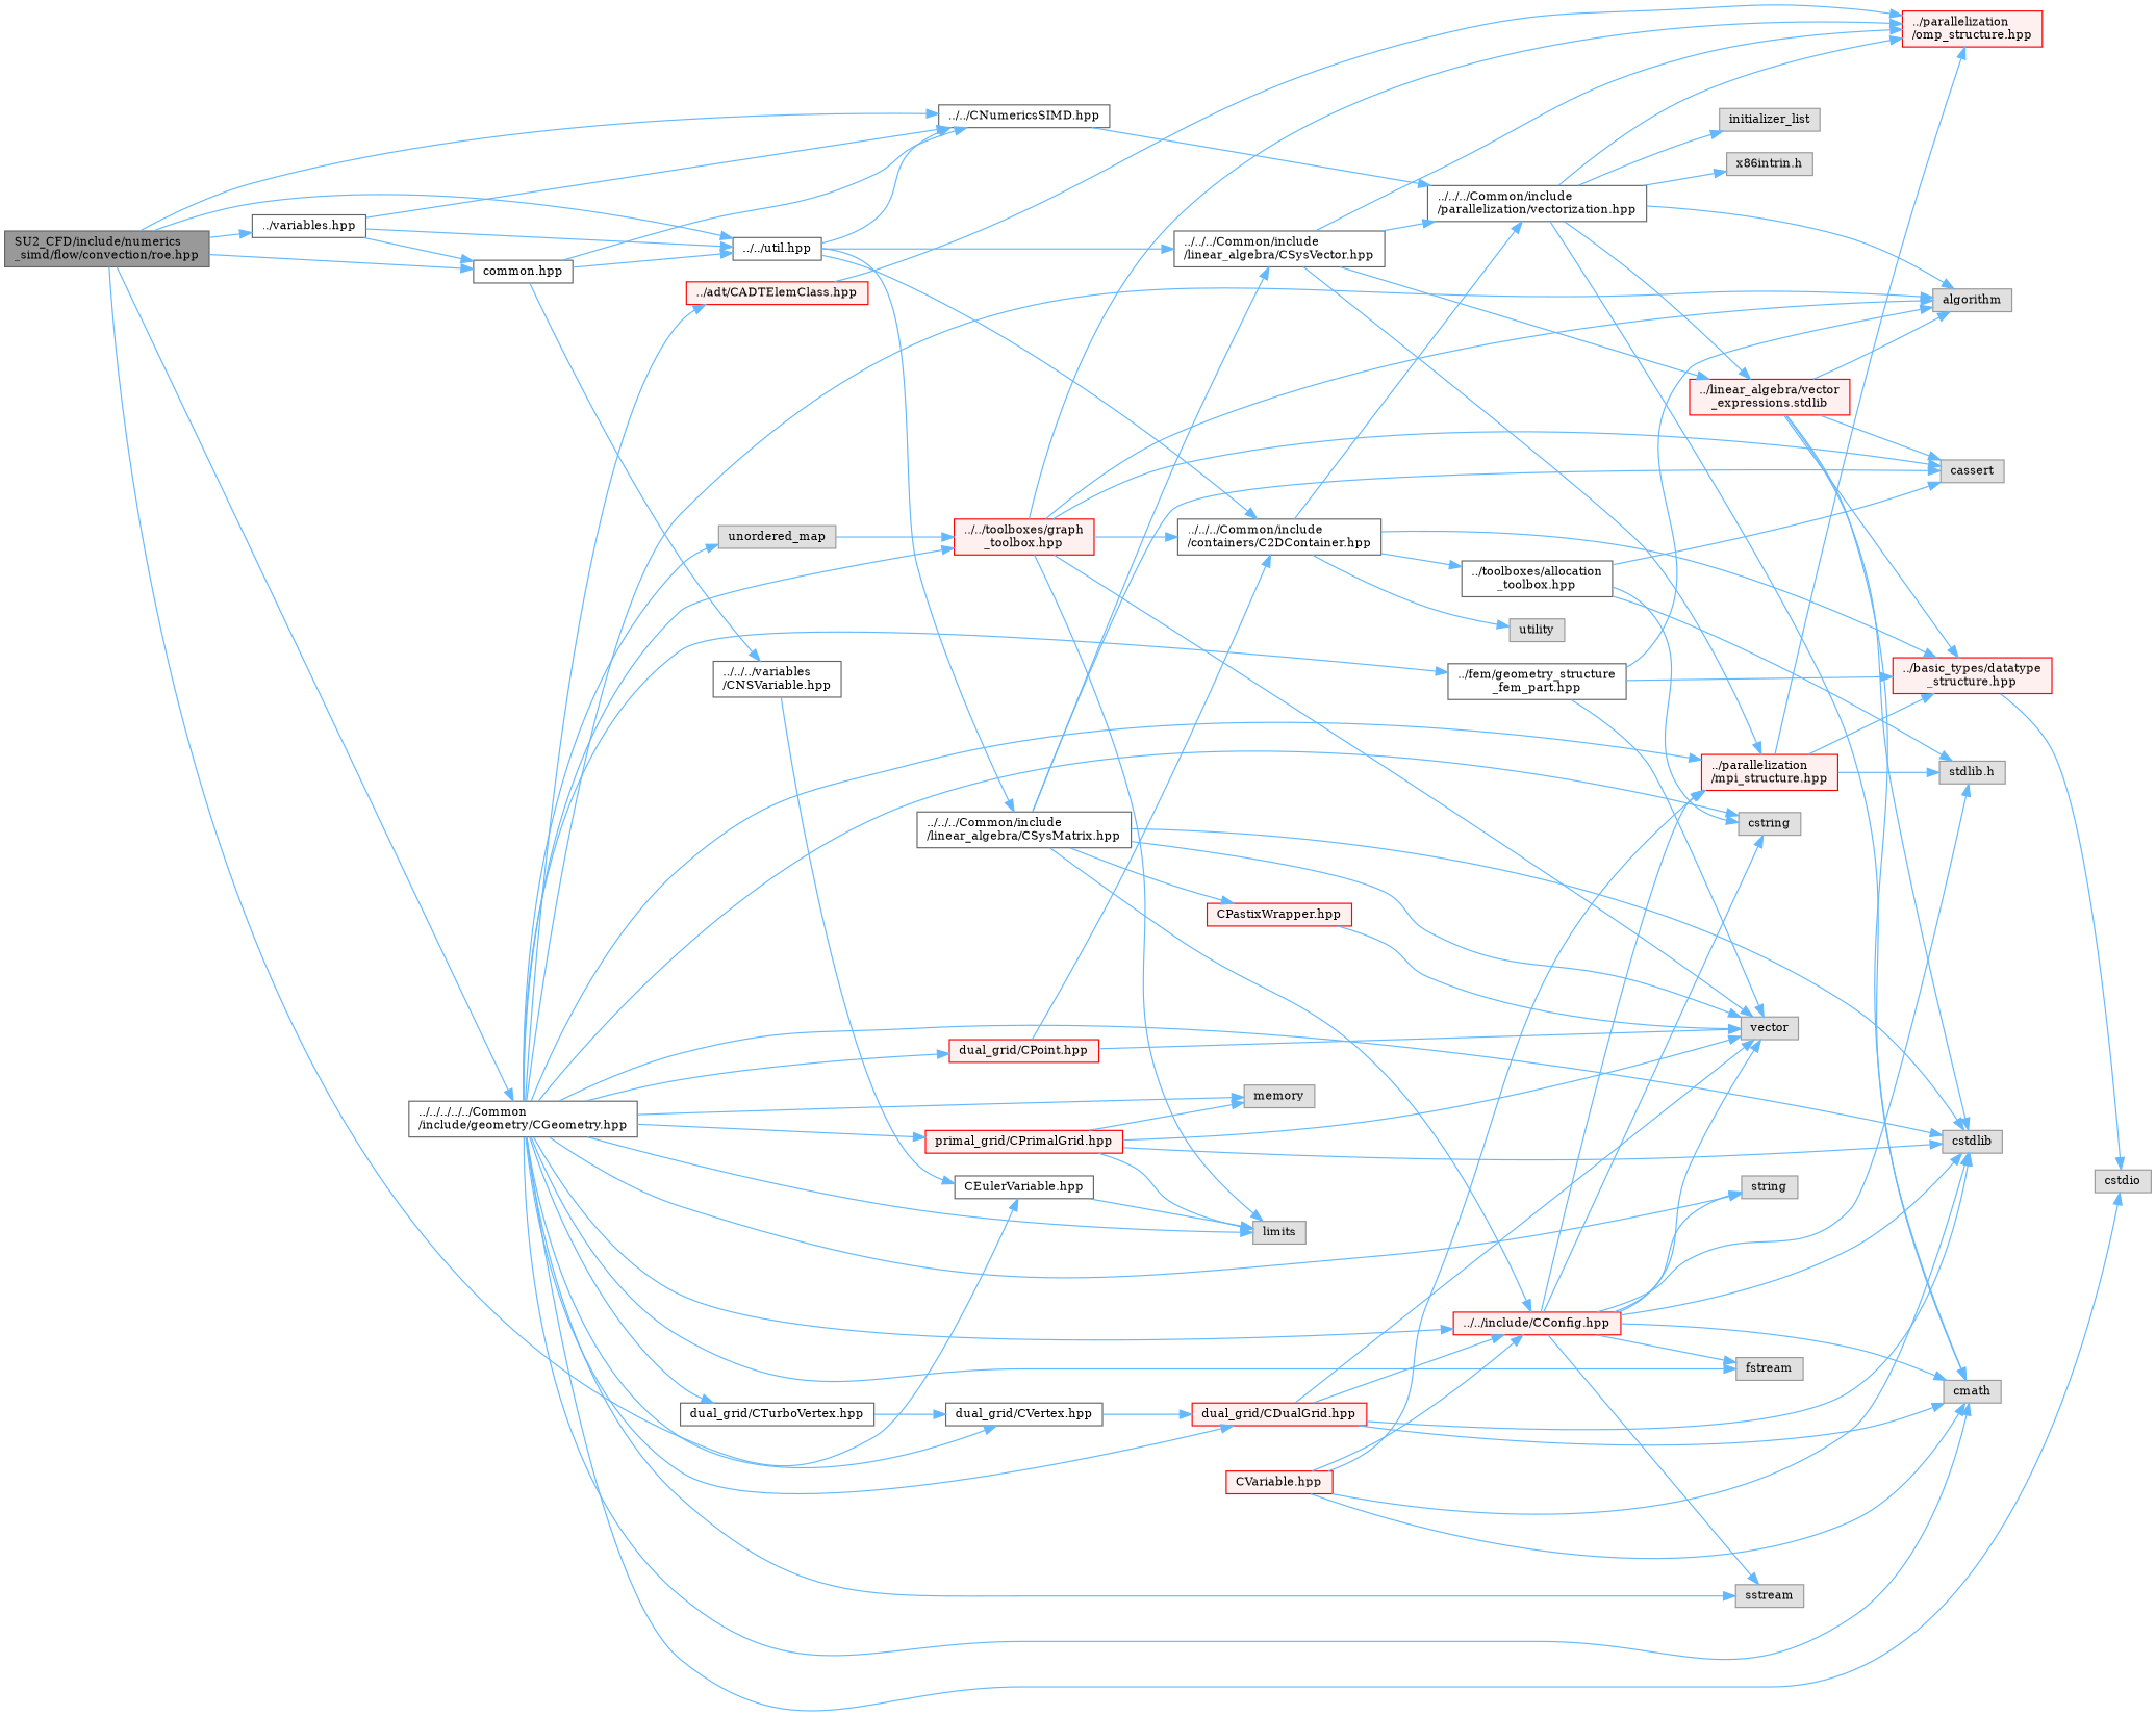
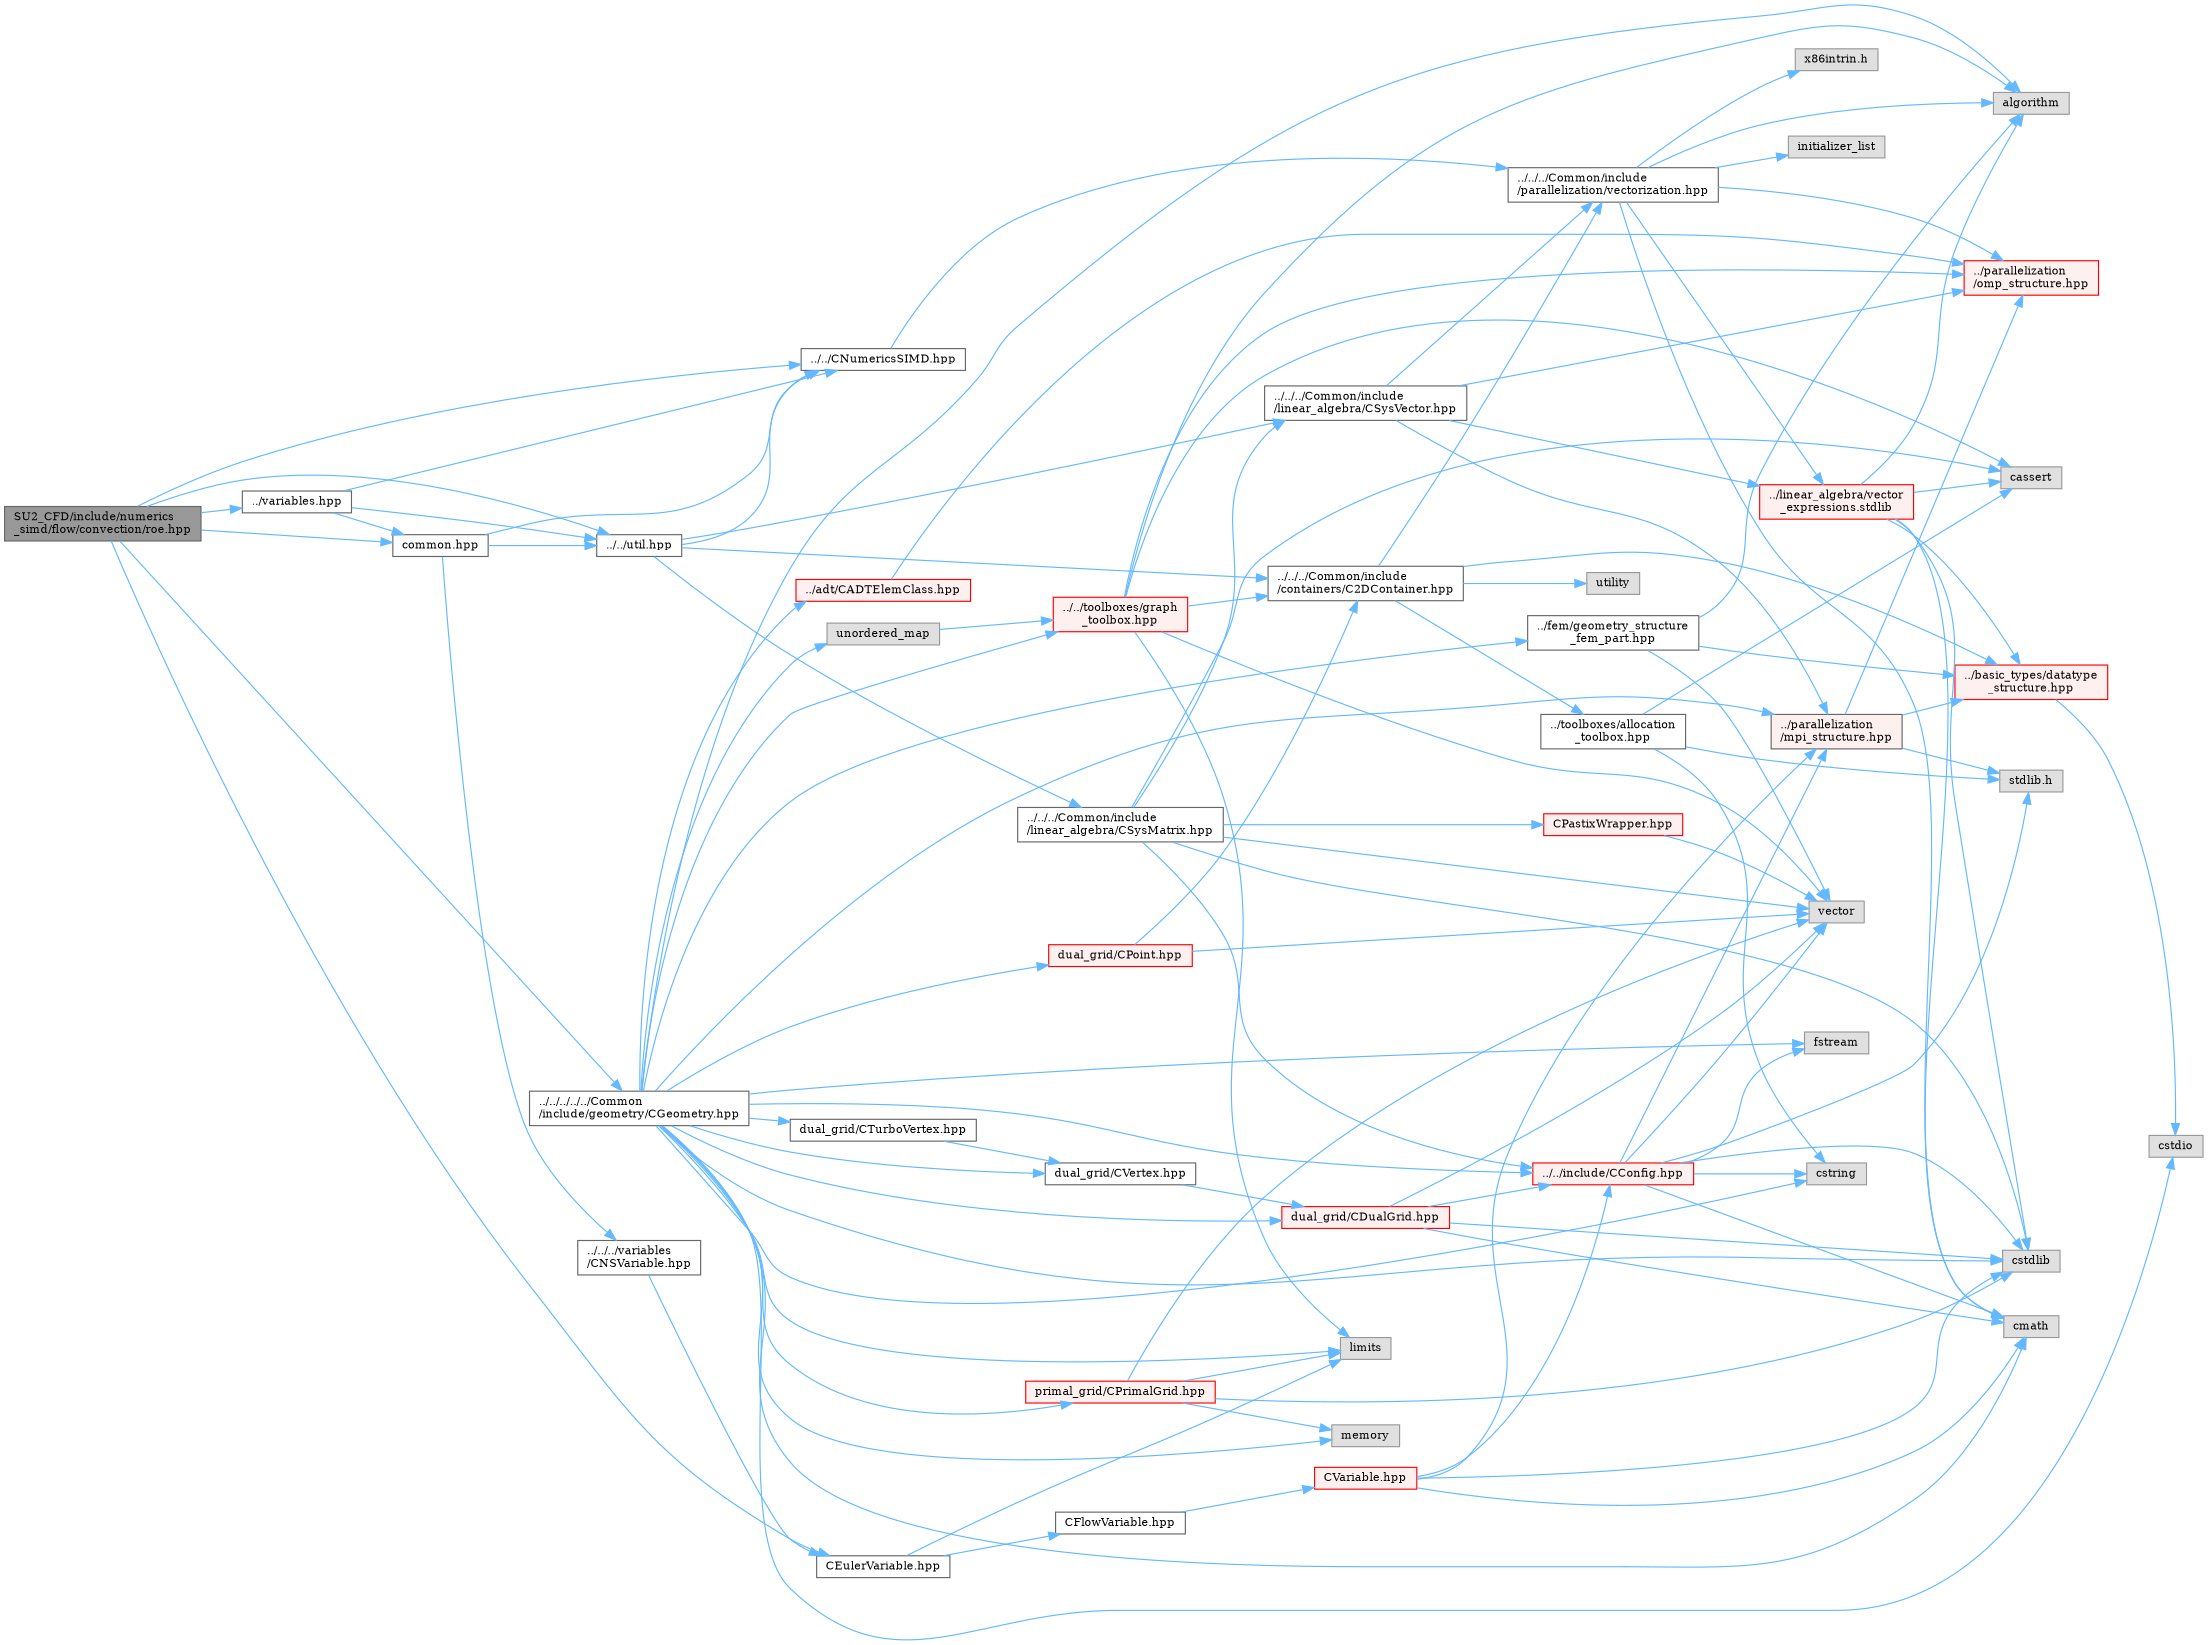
  digraph {
    fontname="DejaVu Serif"
    rankdir=LR
    node [color=grey60 fillcolor="#E0E0E0" fontname="DejaVu Serif" fontsize=10 shape=box style=filled]
    edge [color=steelblue1 fontname="DejaVu Serif" fontsize=10 labelfontname=Helvetica labelfontsize=10 style=solid]
    n1 [color=gray40 fillcolor=grey60 fontcolor=black height=0.2 label="SU2_CFD/include/numerics\l_simd/flow/convection/roe.hpp" width=0.4]
    n2 [color=grey40 fillcolor=white height=0.2 label="../../CNumericsSIMD.hpp" width=0.4]
    n3 [color=grey40 fillcolor=white height=0.2 label="../../util.hpp" width=0.4]
    n4 [color=grey40 fillcolor=white height=0.2 label="../variables.hpp" width=0.4]
    n5 [color=grey40 fillcolor=white height=0.2 label="common.hpp" width=0.4]
    n6 [color=grey40 fillcolor=white height=0.2 label="CEulerVariable.hpp" width=0.4]
    n7 [color=grey40 fillcolor=white height=0.2 label="../../../../../Common\l/include/geometry/CGeometry.hpp" width=0.4]
    n8 [color=grey40 fillcolor=white height=0.2 label="../../../Common/include\l/parallelization/vectorization.hpp" width=0.4]
    n9 [color=grey40 fillcolor=white height=0.2 label="../../../Common/include\l/containers/C2DContainer.hpp" width=0.4]
    n10 [color=grey40 fillcolor=white height=0.2 label="../../../Common/include\l/linear_algebra/CSysVector.hpp" width=0.4]
    n11 [color=grey40 fillcolor=white height=0.2 label="../../../Common/include\l/linear_algebra/CSysMatrix.hpp" width=0.4]
    n12 [color=grey40 fillcolor=white height=0.2 label="../../../variables\l/CNSVariable.hpp" width=0.4]
    n13 [height=0.2 label=limits width=0.4]
+   n14 [color=grey40 fillcolor=white height=0.2 label="CFlowVariable.hpp" width=0.4]
    n15 [height=0.2 label=algorithm width=0.4]
    n16 [height=0.2 label=cmath width=0.4]
    n17 [height=0.2 label=cstdlib width=0.4]
    n18 [height=0.2 label=cstdio width=0.4]
    n19 [height=0.2 label=cstring width=0.4]
-   n20 [color=red fillcolor="#FFF0F0" height=0.2 label="../parallelization\l/mpi_structure.hpp" width=0.4]
+   n20 [color=grey40 fillcolor="#FFF0F0" height=0.2 label="../parallelization\l/mpi_structure.hpp" width=0.4]
    n21 [color=red fillcolor="#FFF0F0" height=0.2 label="../../include/CConfig.hpp" width=0.4]
    n22 [height=0.2 label=fstream width=0.4]
-   n23 [height=0.2 label=sstream width=0.4]
-   n24 [height=0.2 label=string width=0.4]
    n25 [height=0.2 label=memory width=0.4]
    n26 [height=0.2 label=unordered_map width=0.4]
    n27 [color=red fillcolor="#FFF0F0" height=0.2 label="primal_grid/CPrimalGrid.hpp" width=0.4]
    n28 [color=red fillcolor="#FFF0F0" height=0.2 label="dual_grid/CDualGrid.hpp" width=0.4]
    n29 [color=red fillcolor="#FFF0F0" height=0.2 label="dual_grid/CPoint.hpp" width=0.4]
    n30 [color=red fillcolor="#FFF0F0" height=0.2 label="../../toolboxes/graph\l_toolbox.hpp" width=0.4]
    n31 [color=grey40 fillcolor=white height=0.2 label="dual_grid/CVertex.hpp" width=0.4]
    n32 [color=grey40 fillcolor=white height=0.2 label="dual_grid/CTurboVertex.hpp" width=0.4]
    n33 [color=grey40 fillcolor=white height=0.2 label="../fem/geometry_structure\l_fem_part.hpp" width=0.4]
    n34 [color=red fillcolor="#FFF0F0" height=0.2 label="../adt/CADTElemClass.hpp" width=0.4]
    n35 [color=red fillcolor="#FFF0F0" height=0.2 label="../linear_algebra/vector\l_expressions.stdlib" width=0.4]
    n36 [color=red fillcolor="#FFF0F0" height=0.2 label="../parallelization\l/omp_structure.hpp" width=0.4]
    n37 [height=0.2 label=initializer_list width=0.4]
    n38 [height=0.2 label="x86intrin.h" width=0.4]
    n39 [color=red fillcolor="#FFF0F0" height=0.2 label="../basic_types/datatype\l_structure.hpp" width=0.4]
    n40 [height=0.2 label=cassert width=0.4]
    n41 [color=grey40 fillcolor=white height=0.2 label="../toolboxes/allocation\l_toolbox.hpp" width=0.4]
    n42 [height=0.2 label=utility width=0.4]
    n43 [height=0.2 label=vector width=0.4]
    n44 [color=red fillcolor="#FFF0F0" height=0.2 label="CPastixWrapper.hpp" width=0.4]
    n45 [height=0.2 label="stdlib.h" width=0.4]
    n46 [color=red fillcolor="#FFF0F0" height=0.2 label="CVariable.hpp" width=0.4]
    n1 -> n2
    n1 -> n3
    n1 -> n4
    n1 -> n5
    n1 -> n6
    n1 -> n7
    n2 -> n8
    n3 -> n2
    n3 -> n9
    n3 -> n10
    n3 -> n11
    n4 -> n2
    n4 -> n3
    n4 -> n5
    n5 -> n2
    n5 -> n3
    n5 -> n12
    n6 -> n13
+   n6 -> n14
    n7 -> n13
    n7 -> n15
    n7 -> n16
    n7 -> n17
    n7 -> n18
    n7 -> n19
    n7 -> n20
    n7 -> n21
    n7 -> n22
-   n7 -> n23
-   n7 -> n24
    n7 -> n25
    n7 -> n26
    n7 -> n27
    n7 -> n28
    n7 -> n29
    n7 -> n30
    n7 -> n31
    n7 -> n32
    n7 -> n33
    n7 -> n34
    n8 -> n15
    n8 -> n16
    n8 -> n35
    n8 -> n36
    n8 -> n37
    n8 -> n38
    n9 -> n8
    n9 -> n39
    n9 -> n41
    n9 -> n42
    n10 -> n8
    n10 -> n20
    n10 -> n35
    n10 -> n36
    n11 -> n10
    n11 -> n17
    n11 -> n21
    n11 -> n40
    n11 -> n43
    n11 -> n44
    n12 -> n6
+   n14 -> n46
    n20 -> n36
    n20 -> n39
    n20 -> n45
    n21 -> n16
    n21 -> n17
    n21 -> n19
    n21 -> n20
    n21 -> n22
-   n21 -> n23
-   n21 -> n24
    n21 -> n43
    n21 -> n45
    n26 -> n30
    n27 -> n13
    n27 -> n17
    n27 -> n25
    n27 -> n43
    n28 -> n16
    n28 -> n17
    n28 -> n21
    n28 -> n43
    n29 -> n9
    n29 -> n43
    n30 -> n9
    n30 -> n13
    n30 -> n15
    n30 -> n36
    n30 -> n40
    n30 -> n43
    n31 -> n28
    n32 -> n31
    n33 -> n15
    n33 -> n39
    n33 -> n43
    n34 -> n36
    n35 -> n15
    n35 -> n16
    n35 -> n17
    n35 -> n39
    n35 -> n40
    n39 -> n18
    n41 -> n19
    n41 -> n40
    n41 -> n45
    n44 -> n43
    n46 -> n16
    n46 -> n17
    n46 -> n20
    n46 -> n21
  }
